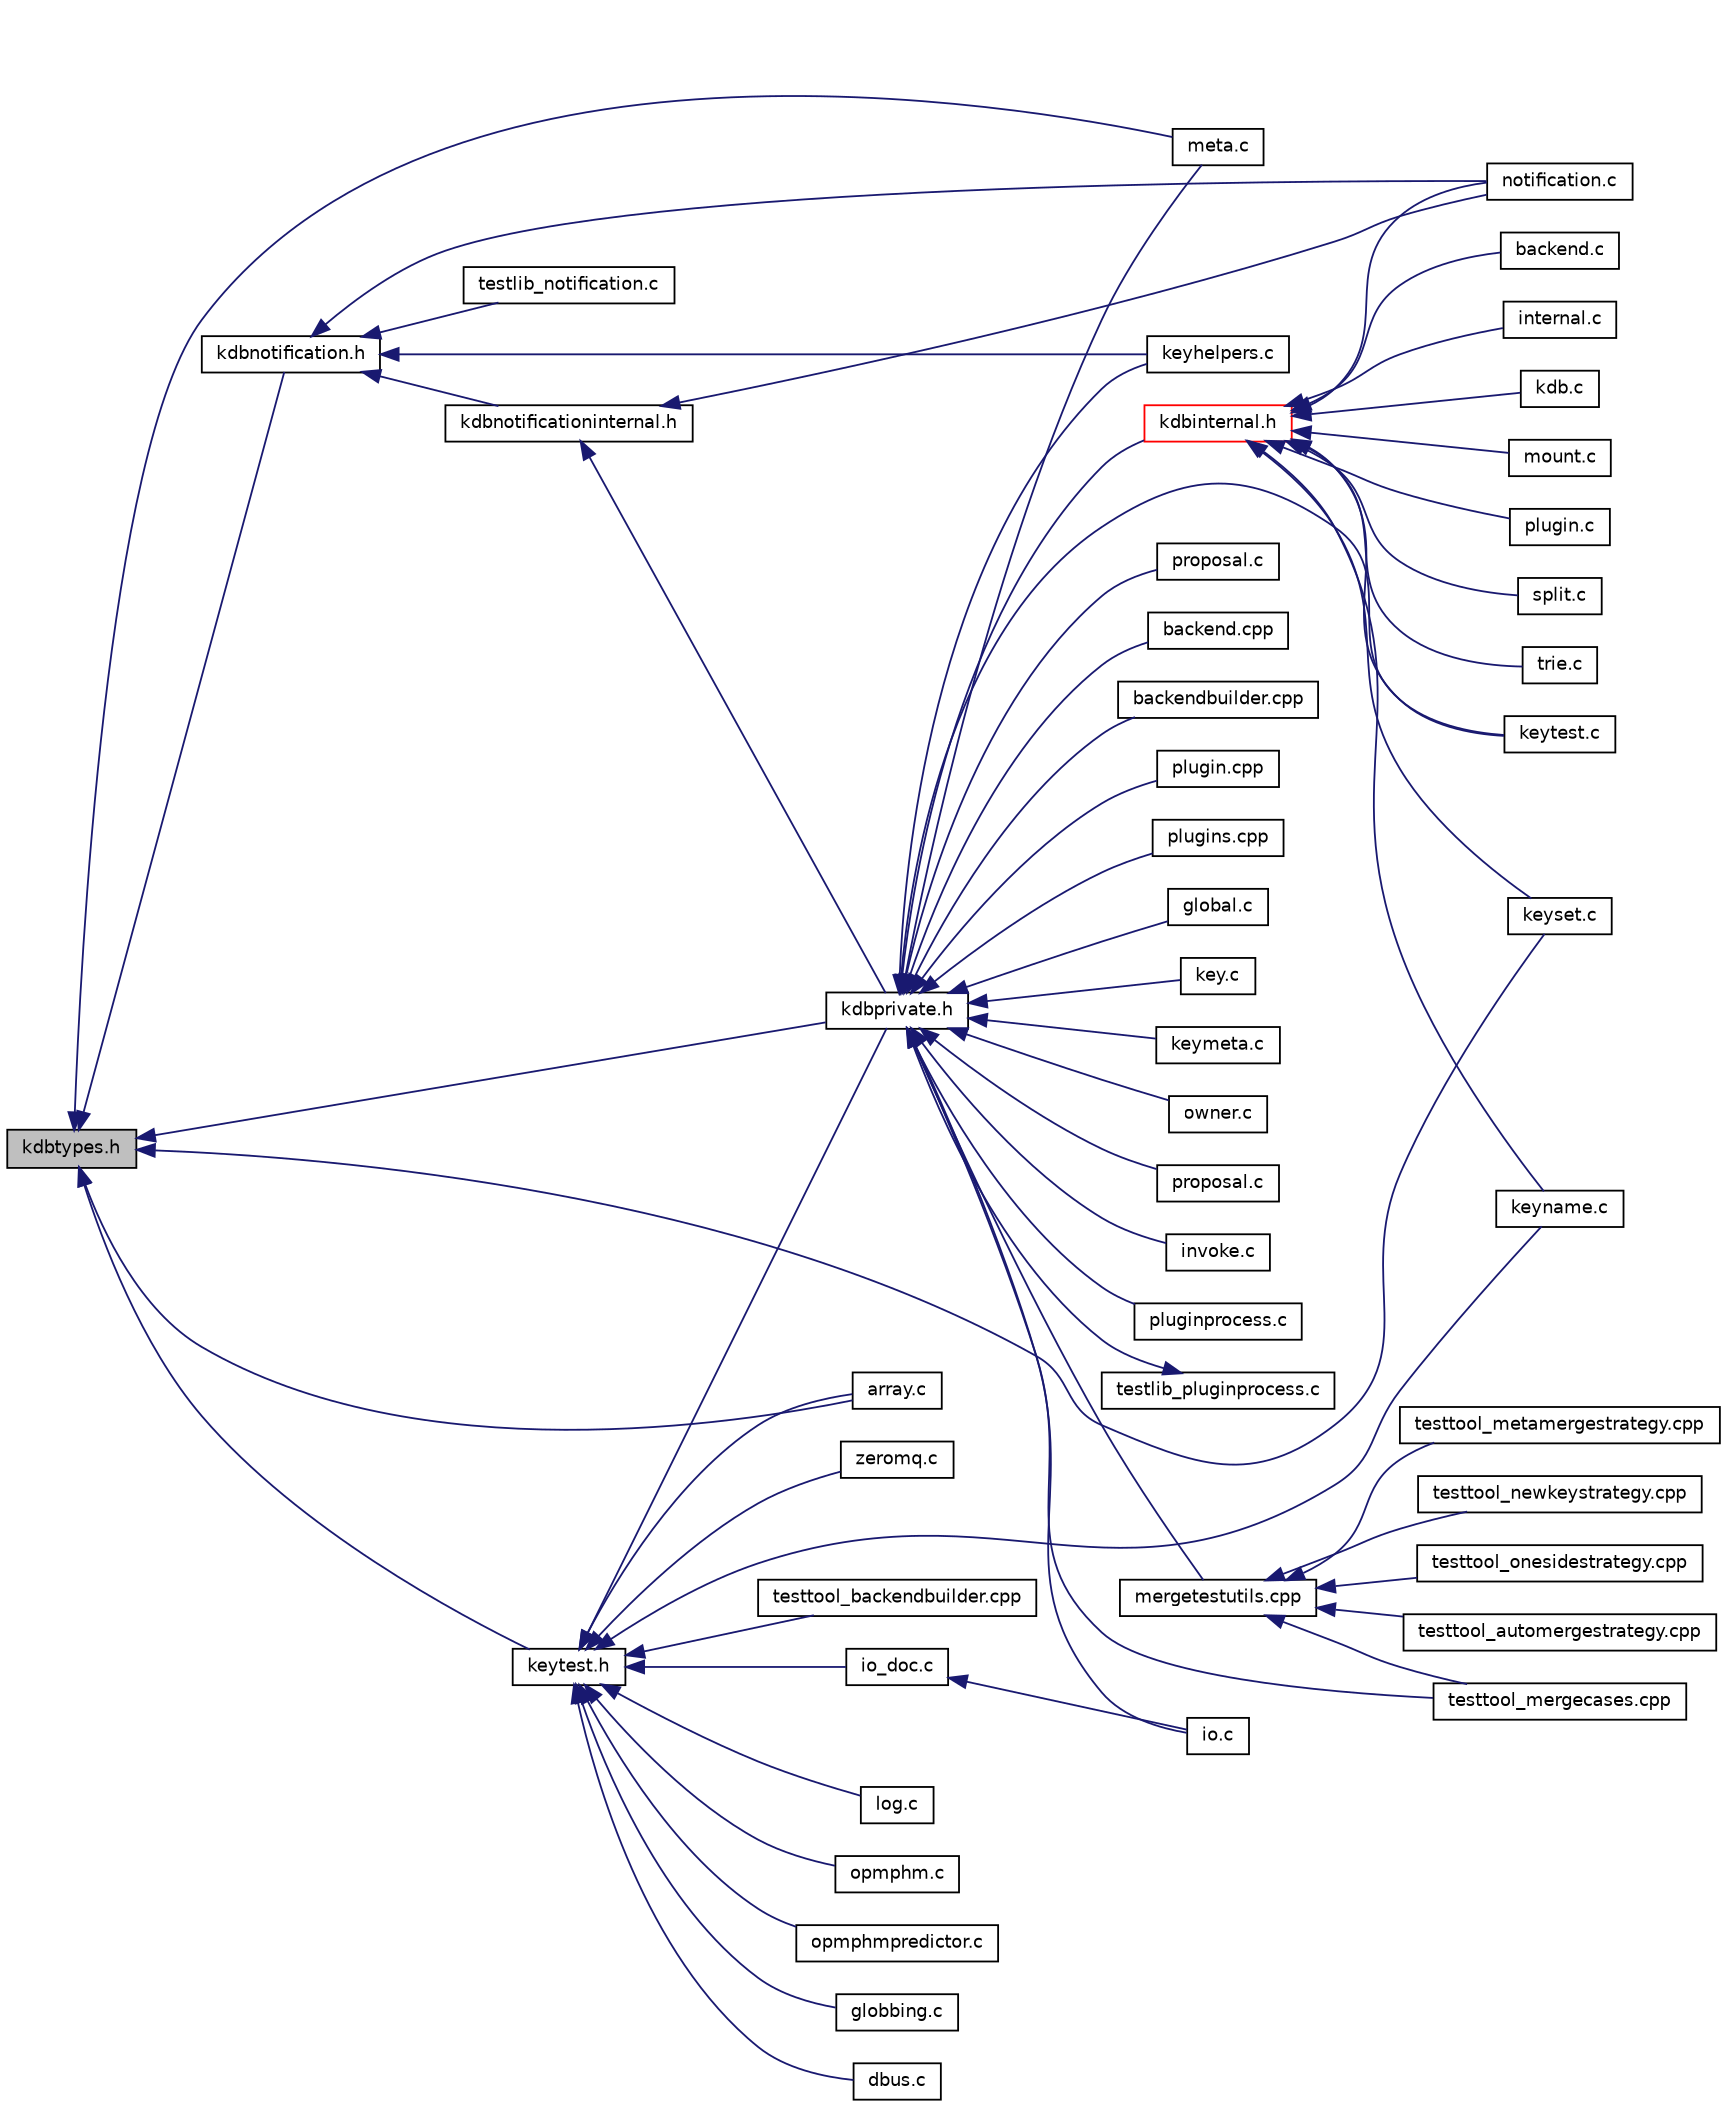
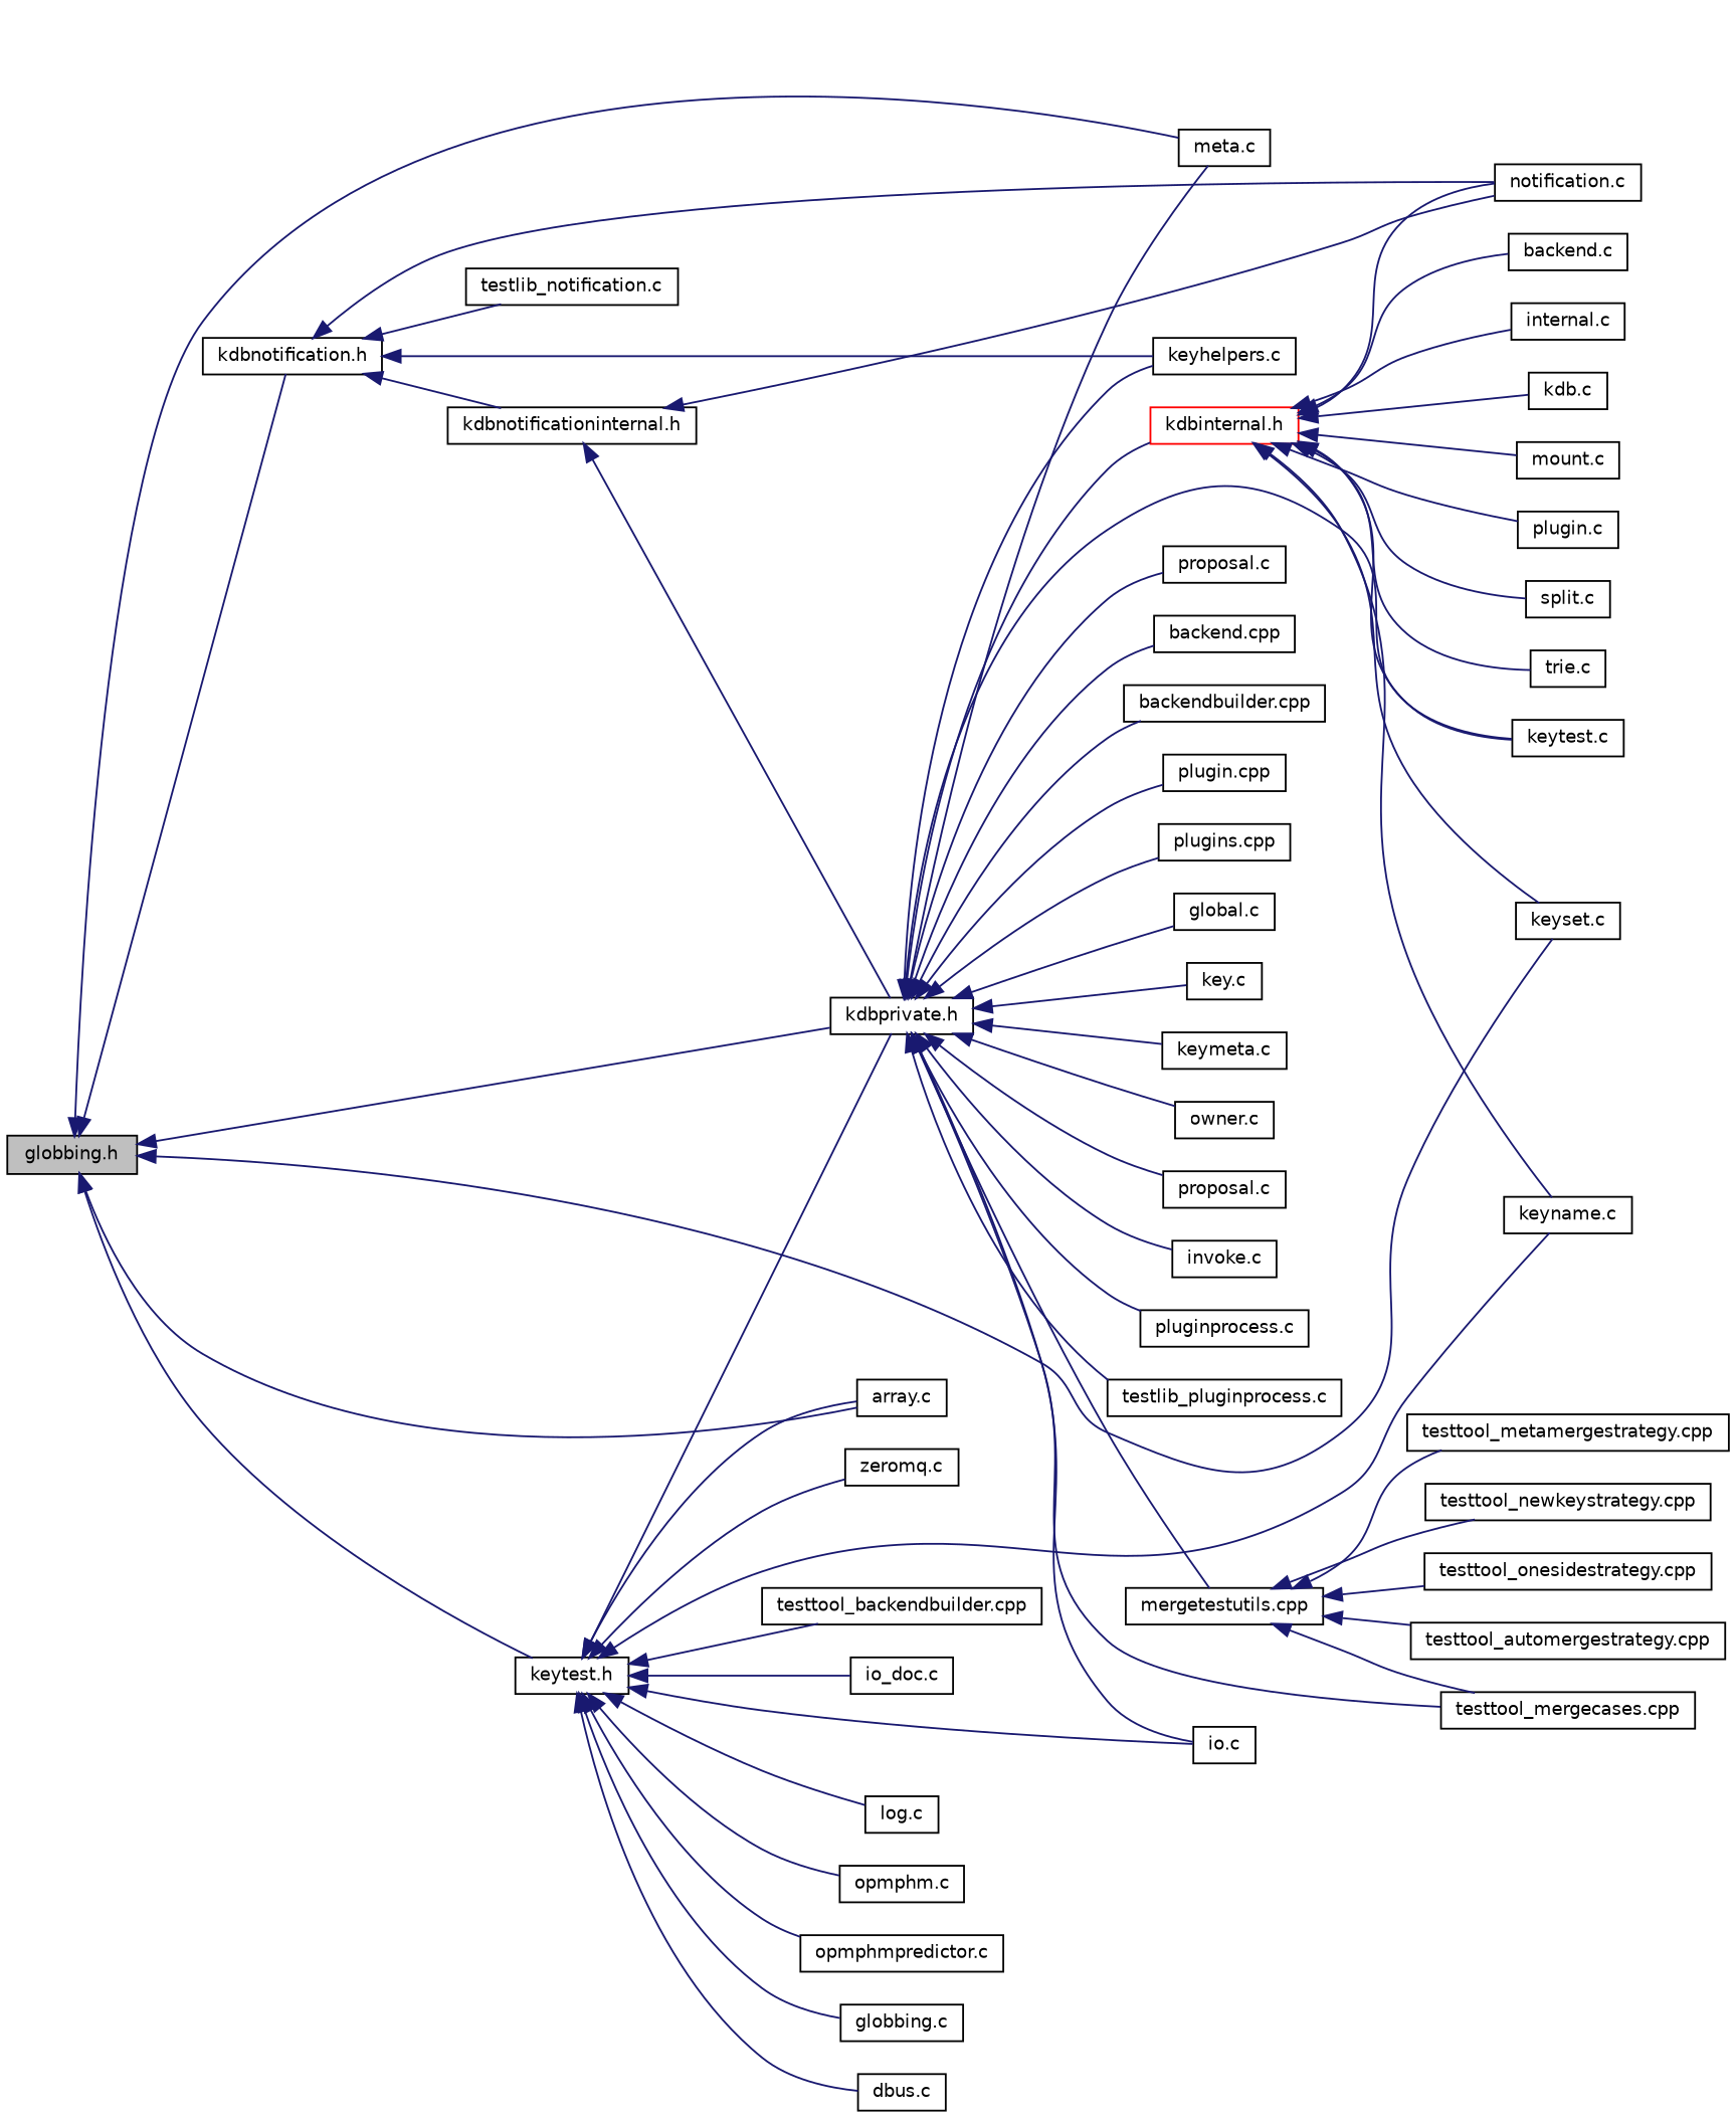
  digraph {
    rankdir=LR
    node [color=black fillcolor=white fontname=Helvetica fontsize=10 shape=record style=filled]
    edge [color=midnightblue dir=back fontname=Helvetica fontsize=10 labelfontname=Helvetica labelfontsize=10 style=solid]
-   n1 [fillcolor=grey75 fontcolor=black height=0.2 label="kdbtypes.h" width=0.4]
+   n1 [fillcolor=grey75 fontcolor=black height=0.2 label="globbing.h" width=0.4]
    n2 [height=0.2 label="array.c" width=0.4]
    n3 [height=0.2 label="keyset.c" width=0.4]
    n4 [height=0.2 label="meta.c" width=0.4]
    n5 [height=0.2 label="keytest.h" width=0.4]
    n6 [height=0.2 label="kdbprivate.h" width=0.4]
    n7 [height=0.2 label="kdbnotification.h" width=0.4]
    n8 [height=0.2 label="keyhelpers.c" width=0.4]
    n9 [height=0.2 label="keyname.c" width=0.4]
    n10 [height=0.2 label="log.c" width=0.4]
    n11 [height=0.2 label="opmphm.c" width=0.4]
    n12 [height=0.2 label="opmphmpredictor.c" width=0.4]
    n13 [height=0.2 label="globbing.c" width=0.4]
    n14 [height=0.2 label="dbus.c" width=0.4]
    n15 [height=0.2 label="zeromq.c" width=0.4]
    n16 [height=0.2 label="io.c" width=0.4]
    n17 [height=0.2 label="testtool_backendbuilder.cpp" width=0.4]
    n18 [height=0.2 label="io_doc.c" width=0.4]
    n19 [height=0.2 label="global.c" width=0.4]
    n20 [height=0.2 label="key.c" width=0.4]
    n21 [height=0.2 label="keymeta.c" width=0.4]
    n22 [height=0.2 label="keytest.c" width=0.4]
    n23 [height=0.2 label="owner.c" width=0.4]
    n24 [height=0.2 label="proposal.c" width=0.4]
    n25 [height=0.2 label="invoke.c" width=0.4]
    n26 [height=0.2 label="pluginprocess.c" width=0.4]
    n27 [height=0.2 label="testlib_pluginprocess.c" width=0.4]
    n28 [height=0.2 label="proposal.c" width=0.4]
    n29 [height=0.2 label="backend.cpp" width=0.4]
    n30 [height=0.2 label="backendbuilder.cpp" width=0.4]
    n31 [height=0.2 label="plugin.cpp" width=0.4]
    n32 [height=0.2 label="plugins.cpp" width=0.4]
    n33 [height=0.2 label="mergetestutils.cpp" width=0.4]
    n34 [height=0.2 label="testtool_mergecases.cpp" width=0.4]
    n35 [color=red height=0.2 label="kdbinternal.h" width=0.4]
    n36 [height=0.2 label="notification.c" width=0.4]
    n37 [height=0.2 label="testlib_notification.c" width=0.4]
    n38 [height=0.2 label="kdbnotificationinternal.h" width=0.4]
    n39 [height=0.2 label="testtool_automergestrategy.cpp" width=0.4]
    n40 [height=0.2 label="testtool_metamergestrategy.cpp" width=0.4]
    n41 [height=0.2 label="testtool_newkeystrategy.cpp" width=0.4]
    n42 [height=0.2 label="testtool_onesidestrategy.cpp" width=0.4]
    n43 [height=0.2 label="backend.c" width=0.4]
    n44 [height=0.2 label="internal.c" width=0.4]
    n45 [height=0.2 label="kdb.c" width=0.4]
    n46 [height=0.2 label="mount.c" width=0.4]
    n47 [height=0.2 label="plugin.c" width=0.4]
    n48 [height=0.2 label="split.c" width=0.4]
    n49 [height=0.2 label="trie.c" width=0.4]
    n1 -> n2
    n1 -> n3
    n1 -> n4
    n1 -> n5
    n1 -> n6
    n1 -> n7
    n5 -> n2
    n5 -> n6
    n5 -> n9
    n5 -> n10
    n5 -> n11
    n5 -> n12
    n5 -> n13
    n5 -> n14
    n5 -> n15
-   n18 -> n16
+   n5 -> n16
    n5 -> n17
    n5 -> n18
    n6 -> n4
    n6 -> n8
    n6 -> n16
    n6 -> n19
    n6 -> n20
    n6 -> n21
    n6 -> n22
    n6 -> n23
    n6 -> n24
    n6 -> n25
    n6 -> n26
-   n27 -> n6
+   n6 -> n27
    n6 -> n28
    n6 -> n29
    n6 -> n30
    n6 -> n31
    n6 -> n32
    n6 -> n33
    n6 -> n34
    n6 -> n35
    n7 -> n8
    n7 -> n36
    n7 -> n37
    n7 -> n38
    n33 -> n34
    n33 -> n39
    n33 -> n40
    n33 -> n41
    n33 -> n42
    n35 -> n3
    n35 -> n9
    n35 -> n22
    n35 -> n36
    n35 -> n43
    n35 -> n44
    n35 -> n45
    n35 -> n46
    n35 -> n47
    n35 -> n48
    n35 -> n49
    n38 -> n6
    n38 -> n36
  }
